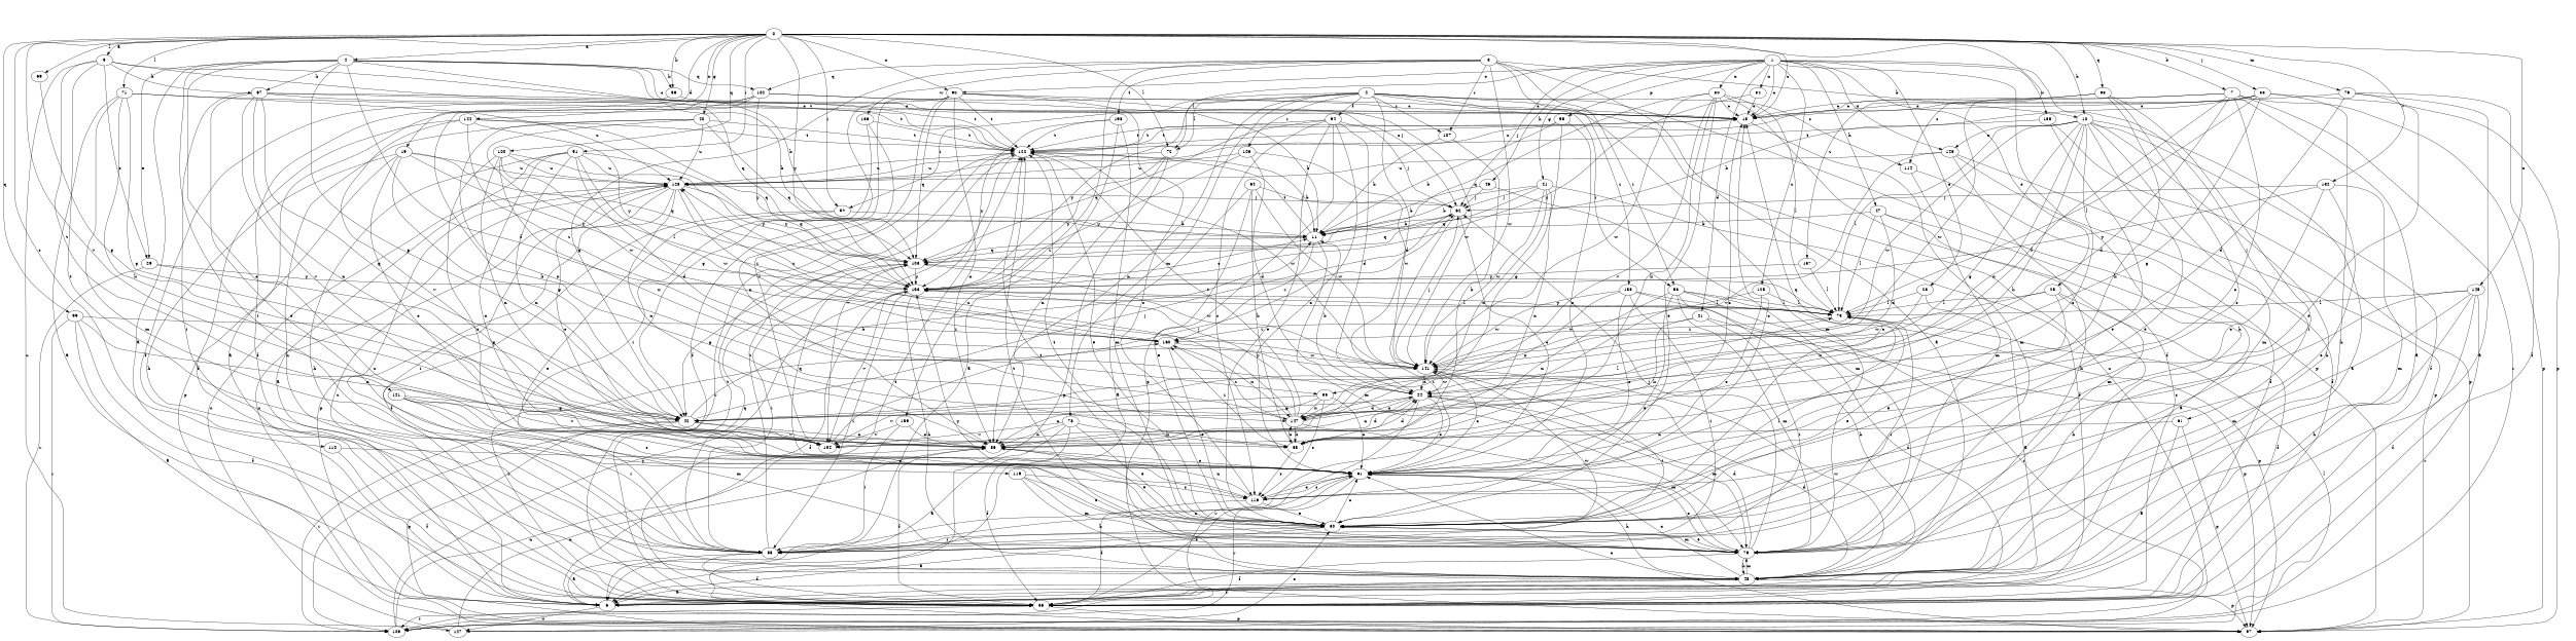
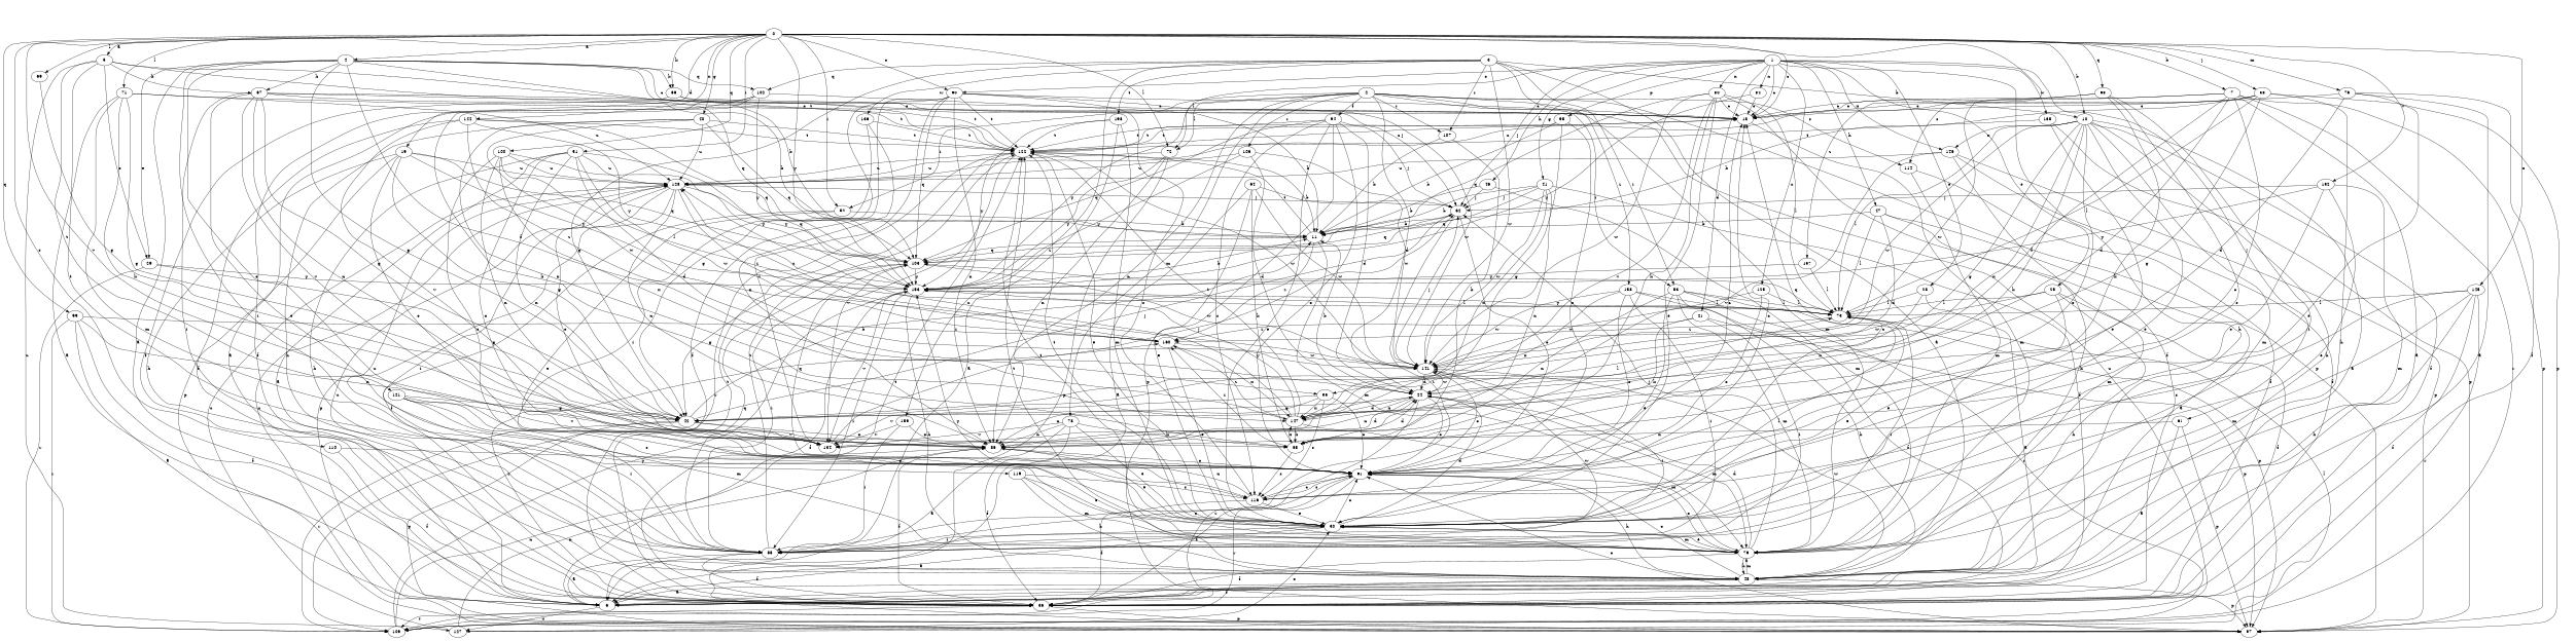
  strict digraph {
    0
    4
    5
    7
    10
    18
    19
    40
    51
    52
    58
    66
    69
    71
    72
    76
    90
    98
    99
    100
    110
    132
    134
    144
    145
    153
    157
    62
    6
    42
    102
    11
    29
    35
    55
    67
    91
    127
    103
    119
    121
    122
    24
    97
    114
    109
    48
    146
    79
    141
    30
    36
    68
    73
    147
    128
    86
    64
    116
    160
    1
    21
    25
    28
    41
    46
    47
    61
    80
    84
    95
    125
    135
    2
    n75 [label=94]
    53
    78
    106
    107
    3
    n81 [label=198]
    136
    158
    159
    0 -> 4 [label=a]
    0 -> 5 [label=a]
    0 -> 7 [label=b]
    0 -> 10 [label=b]
    0 -> 18 [label=c]
    0 -> 19 [label=d]
    0 -> 40 [label=g]
    0 -> 51 [label=i]
    0 -> 52 [label=i]
    0 -> 58 [label=j]
    0 -> 66 [label=k]
    0 -> 69 [label=l]
    0 -> 71 [label=l]
    0 -> 72 [label=l]
    0 -> 76 [label=m]
    0 -> 90 [label=o]
    0 -> 98 [label=q]
    0 -> 99 [label=q]
    0 -> 100 [label=q]
    0 -> 110 [label=s]
    0 -> 132 [label=v]
    0 -> 134 [label=v]
    0 -> 144 [label=x]
    0 -> 145 [label=x]
    0 -> 153 [label=y]
    0 -> 157 [label=z]
    4 -> 18 [label=c]
    4 -> 66 [label=k]
    4 -> 62 [label=j]
    4 -> 6 [label=a]
    4 -> 42 [label=g]
    4 -> 102 [label=q]
    4 -> 11 [label=b]
    4 -> 29 [label=e]
    4 -> 35 [label=f]
    4 -> 55 [label=i]
    4 -> 67 [label=k]
    4 -> 91 [label=o]
    5 -> 29 [label=e]
    5 -> 67 [label=k]
    5 -> 127 [label=u]
    5 -> 103 [label=q]
    5 -> 119 [label=t]
    5 -> 121 [label=t]
    5 -> 122 [label=t]
    7 -> 18 [label=c]
    7 -> 6 [label=a]
    7 -> 35 [label=f]
    7 -> 91 [label=o]
    7 -> 24 [label=d]
    7 -> 97 [label=p]
    7 -> 114 [label=s]
    7 -> 109 [label=r]
    10 -> 6 [label=a]
    10 -> 42 [label=g]
    10 -> 91 [label=o]
    10 -> 48 [label=h]
    10 -> 146 [label=x]
    10 -> 79 [label=m]
    10 -> 141 [label=w]
    10 -> 30 [label=e]
    10 -> 36 [label=f]
    10 -> 68 [label=k]
    10 -> 73 [label=l]
    10 -> 147 [label=x]
    18 -> 122 [label=t]
    18 -> 79 [label=m]
    19 -> 153 [label=y]
    19 -> 42 [label=g]
    19 -> 91 [label=o]
    19 -> 103 [label=q]
    19 -> 97 [label=p]
    19 -> 48 [label=h]
    19 -> 128 [label=u]
    40 -> 103 [label=q]
    40 -> 122 [label=t]
    40 -> 48 [label=h]
    40 -> 141 [label=w]
    40 -> 147 [label=x]
    40 -> 128 [label=u]
    51 -> 153 [label=y]
    51 -> 6 [label=a]
    51 -> 91 [label=o]
    51 -> 24 [label=d]
    51 -> 48 [label=h]
    51 -> 141 [label=w]
    51 -> 128 [label=u]
    51 -> 86 [label=n]
    52 -> 11 [label=b]
    52 -> 30 [label=e]
    52 -> 36 [label=f]
    58 -> 18 [label=c]
    58 -> 42 [label=g]
    58 -> 11 [label=b]
    58 -> 97 [label=p]
    58 -> 48 [label=h]
    58 -> 73 [label=l]
    58 -> 128 [label=u]
-   102 -> 18 [label=c]
+   66 -> 18 [label=c]
    66 -> 122 [label=t]
    66 -> 36 [label=f]
    69 -> 42 [label=g]
    71 -> 18 [label=c]
    71 -> 6 [label=a]
    71 -> 42 [label=g]
    71 -> 79 [label=m]
    71 -> 68 [label=k]
    71 -> 128 [label=u]
    72 -> 153 [label=y]
    72 -> 97 [label=p]
    72 -> 128 [label=u]
    72 -> 86 [label=n]
    76 -> 18 [label=c]
    76 -> 6 [label=a]
    76 -> 24 [label=d]
    76 -> 30 [label=e]
    76 -> 36 [label=f]
    90 -> 18 [label=c]
    90 -> 134 [label=v]
    90 -> 42 [label=g]
    90 -> 103 [label=q]
    90 -> 122 [label=t]
    90 -> 141 [label=w]
    90 -> 36 [label=f]
    90 -> 86 [label=n]
    90 -> 116 [label=s]
    98 -> 18 [label=c]
    98 -> 55 [label=i]
    98 -> 141 [label=w]
    98 -> 68 [label=k]
    98 -> 116 [label=s]
    99 -> 6 [label=a]
    99 -> 109 [label=r]
    99 -> 36 [label=f]
    99 -> 86 [label=n]
    99 -> 160 [label=z]
    100 -> 153 [label=y]
    100 -> 73 [label=l]
    100 -> 147 [label=x]
    100 -> 128 [label=u]
    100 -> 86 [label=n]
    100 -> 116 [label=s]
    110 -> 91 [label=o]
    110 -> 36 [label=f]
    132 -> 153 [label=y]
    132 -> 62 [label=j]
    132 -> 91 [label=o]
    132 -> 79 [label=m]
    132 -> 30 [label=e]
    134 -> 62 [label=j]
    144 -> 134 [label=v]
    144 -> 153 [label=y]
    144 -> 103 [label=q]
    144 -> 122 [label=t]
    144 -> 36 [label=f]
    144 -> 160 [label=z]
    145 -> 109 [label=r]
    145 -> 48 [label=h]
    145 -> 79 [label=m]
    145 -> 36 [label=f]
    145 -> 73 [label=l]
    145 -> 116 [label=s]
    153 -> 134 [label=v]
-   153 -> 11 [label=c]
+   153 -> 11 [label=b]
    153 -> 55 [label=i]
    153 -> 48 [label=h]
    153 -> 36 [label=f]
    153 -> 73 [label=l]
    157 -> 153 [label=y]
    157 -> 73 [label=l]
    62 -> 11 [label=b]
    62 -> 55 [label=i]
    62 -> 91 [label=o]
    62 -> 103 [label=q]
    6 -> 127 [label=u]
    6 -> 122 [label=t]
    6 -> 128 [label=u]
    42 -> 134 [label=v]
    42 -> 62 [label=j]
    42 -> 11 [label=b]
    42 -> 97 [label=p]
    42 -> 109 [label=r]
    42 -> 86 [label=n]
    102 -> 153 [label=y]
    102 -> 6 [label=a]
    102 -> 11 [label=b]
    102 -> 36 [label=f]
    102 -> 68 [label=k]
    11 -> 103 [label=q]
    11 -> 122 [label=t]
    11 -> 79 [label=m]
    11 -> 160 [label=z]
    29 -> 153 [label=y]
    29 -> 42 [label=g]
    29 -> 109 [label=r]
    35 -> 134 [label=v]
    35 -> 91 [label=o]
    35 -> 147 [label=x]
    35 -> 86 [label=n]
    35 -> 116 [label=s]
    55 -> 6 [label=a]
    55 -> 91 [label=o]
    55 -> 103 [label=q]
    55 -> 122 [label=t]
    55 -> 141 [label=w]
    55 -> 36 [label=f]
    55 -> 128 [label=u]
    67 -> 18 [label=c]
    67 -> 134 [label=v]
    67 -> 42 [label=g]
    67 -> 11 [label=b]
    67 -> 55 [label=i]
    67 -> 122 [label=t]
    67 -> 30 [label=e]
    67 -> 86 [label=n]
    91 -> 18 [label=c]
    91 -> 103 [label=q]
    91 -> 109 [label=r]
    91 -> 48 [label=h]
    91 -> 36 [label=f]
    91 -> 116 [label=s]
    127 -> 30 [label=e]
    127 -> 73 [label=l]
    127 -> 128 [label=u]
    127 -> 86 [label=n]
    103 -> 153 [label=y]
    103 -> 42 [label=g]
    103 -> 55 [label=i]
    103 -> 141 [label=w]
    119 -> 48 [label=h]
    119 -> 79 [label=m]
    119 -> 30 [label=e]
    119 -> 116 [label=s]
    121 -> 134 [label=v]
    121 -> 42 [label=g]
    121 -> 55 [label=i]
    121 -> 79 [label=m]
    121 -> 116 [label=s]
    122 -> 18 [label=c]
    122 -> 134 [label=v]
    122 -> 11 [label=b]
    122 -> 109 [label=r]
    122 -> 141 [label=w]
    122 -> 30 [label=e]
    122 -> 128 [label=u]
    24 -> 42 [label=g]
    24 -> 11 [label=b]
    24 -> 91 [label=o]
    24 -> 109 [label=r]
    24 -> 79 [label=m]
    24 -> 141 [label=w]
    24 -> 147 [label=x]
    24 -> 86 [label=n]
    97 -> 91 [label=o]
    97 -> 128 [label=u]
    114 -> 79 [label=m]
    114 -> 36 [label=f]
    109 -> 153 [label=y]
    109 -> 86 [label=n]
    48 -> 6 [label=a]
    48 -> 91 [label=o]
    48 -> 122 [label=t]
    48 -> 97 [label=p]
    48 -> 79 [label=m]
    48 -> 141 [label=w]
    48 -> 36 [label=f]
    146 -> 134 [label=v]
    146 -> 97 [label=p]
    146 -> 48 [label=h]
    146 -> 36 [label=f]
    146 -> 128 [label=u]
    79 -> 153 [label=y]
    79 -> 62 [label=j]
    79 -> 91 [label=o]
    79 -> 122 [label=t]
    79 -> 24 [label=d]
    79 -> 48 [label=h]
    79 -> 30 [label=e]
    79 -> 36 [label=f]
    141 -> 62 [label=j]
    141 -> 55 [label=i]
    141 -> 91 [label=o]
    141 -> 24 [label=d]
    30 -> 18 [label=c]
    30 -> 6 [label=a]
    30 -> 55 [label=i]
    30 -> 91 [label=o]
    30 -> 122 [label=t]
-   48 -> 24 [label=d]
+   30 -> 24 [label=d]
    30 -> 79 [label=m]
    30 -> 73 [label=l]
    36 -> 122 [label=t]
    36 -> 97 [label=p]
    36 -> 109 [label=r]
    36 -> 160 [label=z]
    68 -> 24 [label=d]
    68 -> 147 [label=x]
    68 -> 116 [label=s]
    68 -> 160 [label=z]
    73 -> 153 [label=y]
    73 -> 55 [label=i]
    73 -> 103 [label=q]
    73 -> 30 [label=e]
    73 -> 160 [label=z]
    147 -> 153 [label=y]
    147 -> 122 [label=t]
    147 -> 24 [label=d]
    147 -> 79 [label=m]
    147 -> 68 [label=k]
    147 -> 73 [label=l]
    147 -> 128 [label=u]
    147 -> 160 [label=z]
    128 -> 62 [label=j]
    128 -> 55 [label=i]
    128 -> 91 [label=o]
    128 -> 103 [label=q]
    128 -> 97 [label=p]
    128 -> 86 [label=n]
    128 -> 160 [label=z]
    86 -> 91 [label=o]
    86 -> 24 [label=d]
    86 -> 30 [label=e]
    86 -> 36 [label=f]
    64 -> 62 [label=j]
    64 -> 6 [label=a]
    64 -> 141 [label=w]
    64 -> 30 [label=e]
    64 -> 68 [label=k]
    116 -> 18 [label=c]
    116 -> 91 [label=o]
    116 -> 30 [label=e]
    116 -> 36 [label=f]
    116 -> 86 [label=n]
    160 -> 141 [label=w]
    160 -> 30 [label=e]
    160 -> 147 [label=x]
    160 -> 128 [label=u]
    1 -> 18 [label=c]
    1 -> 72 [label=l]
    1 -> 90 [label=o]
    1 -> 62 [label=j]
    1 -> 48 [label=h]
    1 -> 146 [label=x]
    1 -> 21 [label=d]
    1 -> 25 [label=e]
    1 -> 28 [label=e]
    1 -> 41 [label=g]
    1 -> 46 [label=h]
    1 -> 47 [label=h]
    1 -> 61 [label=j]
    1 -> 80 [label=n]
    1 -> 84 [label=n]
    1 -> 95 [label=p]
    1 -> 125 [label=u]
    1 -> 135 [label=w]
    21 -> 55 [label=i]
    21 -> 97 [label=p]
    21 -> 68 [label=k]
    21 -> 160 [label=z]
    25 -> 48 [label=h]
    25 -> 141 [label=w]
    25 -> 30 [label=e]
    25 -> 36 [label=f]
    25 -> 73 [label=l]
    28 -> 6 [label=a]
    28 -> 73 [label=l]
    28 -> 147 [label=x]
    41 -> 62 [label=j]
    41 -> 11 [label=b]
    41 -> 103 [label=q]
    41 -> 141 [label=w]
    41 -> 36 [label=f]
    41 -> 147 [label=x]
    41 -> 86 [label=n]
    46 -> 62 [label=j]
    46 -> 11 [label=b]
    46 -> 79 [label=m]
    47 -> 6 [label=a]
    47 -> 11 [label=b]
    47 -> 24 [label=d]
    47 -> 79 [label=m]
    47 -> 73 [label=l]
    61 -> 6 [label=a]
    61 -> 97 [label=p]
    61 -> 86 [label=n]
    80 -> 18 [label=c]
    80 -> 134 [label=v]
    80 -> 103 [label=q]
    80 -> 141 [label=w]
    80 -> 30 [label=e]
    80 -> 36 [label=f]
    80 -> 68 [label=k]
    80 -> 73 [label=l]
    84 -> 18 [label=c]
    84 -> 153 [label=y]
    95 -> 42 [label=g]
    95 -> 11 [label=b]
    95 -> 91 [label=o]
    95 -> 122 [label=t]
    125 -> 91 [label=o]
    125 -> 141 [label=w]
    125 -> 73 [label=l]
    135 -> 122 [label=t]
    135 -> 97 [label=p]
    135 -> 30 [label=e]
    2 -> 52 [label=i]
    2 -> 72 [label=l]
    2 -> 153 [label=y]
    2 -> 127 [label=u]
    2 -> 24 [label=d]
    2 -> 97 [label=p]
    2 -> 114 [label=s]
    2 -> 79 [label=m]
    2 -> 86 [label=n]
    2 -> n75 [label=f]
    2 -> 53 [label=i]
    2 -> 78 [label=m]
    2 -> 106 [label=r]
    2 -> 107 [label=r]
    n75 -> 62 [label=j]
    n75 -> 91 [label=o]
    n75 -> 103 [label=q]
    n75 -> 122 [label=t]
    n75 -> 24 [label=d]
    n75 -> 97 [label=p]
    n75 -> 30 [label=e]
    n75 -> 116 [label=s]
    53 -> 97 [label=p]
    53 -> 109 [label=r]
    53 -> 79 [label=m]
    53 -> 30 [label=e]
    53 -> 36 [label=f]
    53 -> 73 [label=l]
    53 -> 86 [label=n]
    78 -> 134 [label=v]
    78 -> 6 [label=a]
    78 -> 30 [label=e]
    78 -> 36 [label=f]
    78 -> 68 [label=k]
    78 -> 86 [label=n]
    106 -> 153 [label=y]
    106 -> 24 [label=d]
    106 -> 141 [label=w]
    106 -> 128 [label=u]
    107 -> 11 [label=b]
    107 -> 68 [label=k]
    3 -> 10 [label=b]
    3 -> 6 [label=a]
    3 -> 42 [label=g]
    3 -> 102 [label=q]
    3 -> 141 [label=w]
    3 -> 53 [label=i]
    3 -> 107 [label=r]
    3 -> n81 [label=t]
    3 -> 136 [label=w]
    3 -> 158 [label=z]
    3 -> 159 [label=z]
    n81 -> 153 [label=y]
    n81 -> 6 [label=a]
    n81 -> 122 [label=t]
    n81 -> 79 [label=m]
    136 -> 55 [label=i]
    136 -> 122 [label=t]
    136 -> 86 [label=n]
    158 -> 55 [label=i]
    158 -> 91 [label=o]
    158 -> 48 [label=h]
    158 -> 141 [label=w]
    158 -> 73 [label=l]
    158 -> 147 [label=x]
    159 -> 134 [label=v]
    159 -> 55 [label=i]
    159 -> 86 [label=n]
  }
